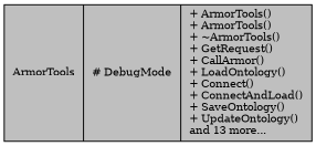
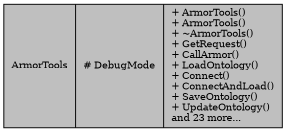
  digraph {
    rankdir=LR
    fontname="DejaVu Serif"
-   n1 [color=black fillcolor=grey75 fontcolor=black fontname="DejaVu Serif" fontsize=10 height=0.2 label="{ArmorTools\n|# DebugMode\l|+ ArmorTools()\l+ ArmorTools()\l+ ~ArmorTools()\l+ GetRequest()\l+ CallArmor()\l+ LoadOntology()\l+ Connect()\l+ ConnectAndLoad()\l+ SaveOntology()\l+ UpdateOntology()\land 13 more...\l}" shape=record style=filled width=0.4]
+   n1 [color=black fillcolor=grey75 fontcolor=black fontname="DejaVu Serif" fontsize=10 height=0.2 label="{ArmorTools\n|# DebugMode\l|+ ArmorTools()\l+ ArmorTools()\l+ ~ArmorTools()\l+ GetRequest()\l+ CallArmor()\l+ LoadOntology()\l+ Connect()\l+ ConnectAndLoad()\l+ SaveOntology()\l+ UpdateOntology()\land 23 more...\l}" shape=record style=filled width=0.4]
  }
